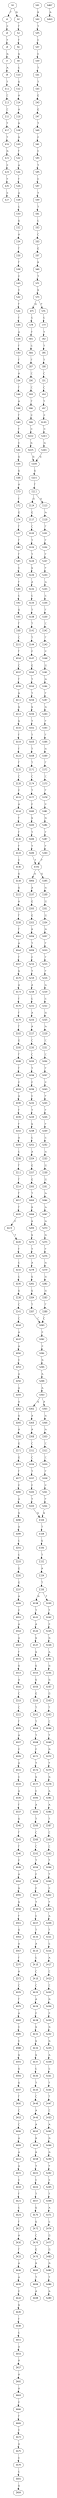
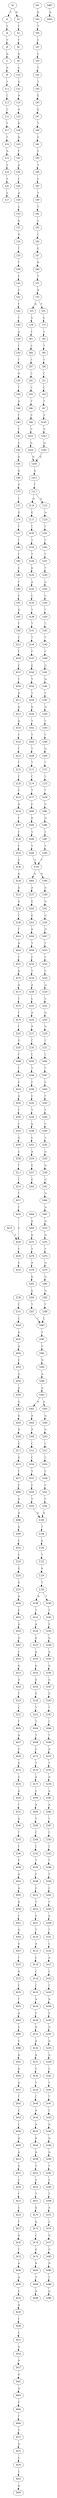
  strict digraph {
    fontname=Nunito
    node [fontname=Nunito]
    edge [fontname=Nunito]
    S0
    S1
    S2
    S3
    S4
    S5
    S6
    S7
    S8
    S9
    S10
    S11
    S12
    S13
    S14
    S15
    S16
    S17
    S18
    S19
    S20
    S21
    S22
    S23
    S24
    S25
    S26
    S27
    S28
    S30
    S32
    S31
    S33
    S34
    S35
    S36
    S37
    S38
    S39
    S40
    S41
    S42
    S43
    S44
    S45
    S46
    S47
    S48
    S49
    S50
    S51
    S52
    S53
    S54
    S55
    S56
    S57
    S58
    S59
    S60
    S61
    S62
    S63
    S64
    S65
    S66
    S67
    S68
    S69
    S70
    S71
    S72
    S73
    S74
    S75
    S76
    S77
    S78
    S79
    S80
    S81
    S82
    S83
    S84
    S85
    S86
    S87
    S88
    S89
    S90
    S91
    S92
    S93
    S94
    S95
    S96
    S97
    S98
    S99
    S100
    S101
    S102
    S103
    S104
    S105
    S106
    S107
    S108
    S109
    S110
    S111
    S112
    S113
    S114
    S115
    S116
    S117
    S118
    S119
    S120
    S121
    S122
    S123
    S124
    S125
    S126
    S127
    S128
    S129
    S130
    S131
    S132
    S133
    S134
    S135
    S136
    S137
    S138
    S139
    S140
    S141
    S142
    S143
    S144
    S145
    S146
    S147
    S148
    S149
    S150
    S151
    S152
    S153
    S154
    S155
    S156
    S157
    S158
    S159
    S160
    S161
    S162
    S163
    S164
    S165
    S166
    S167
    S168
    S169
    S170
    S171
    S172
    S173
    S174
    S175
    S176
    S177
    S178
    S179
    S180
    S181
    S182
    S183
    S184
    S185
    S186
    S187
    S188
    S189
    S190
    S191
    S192
    S193
    n194 [label=S994]
    S195
    S196
    S197
    S198
    S199
    S200
    S201
    S202
    S203
    S204
    S205
    S206
    S207
    S208
    S209
    S210
    S211
    S212
    S213
    S214
    S215
    S216
    S217
    S218
    S219
    S220
    S221
    S222
    S223
    S224
    S225
    S226
    S227
    S228
    S229
    S230
    S231
    S232
    S233
    S234
-   S235
    S236
    S237
    S238
    S239
    S240
    S241
    S242
    S243
    S244
    S245
    S246
    S247
    S248
    S249
    S250
    S251
    S252
    S253
    S254
    S255
    S256
    S257
    S258
    S259
    S260
    S261
    S262
-   S263
    S264
    S265
    S266
    S267
    S268
    S269
    S270
    S271
    S272
    S273
    S274
    S275
    S276
    S277
    S278
    S279
    S280
    S281
    S282
    S283
    S284
    S285
    S286
    S287
    S288
    S289
    S290
    S291
    S292
    S293
    S294
    S295
    S296
    S297
    S298
    S299
    S300
    S301
    S302
    S303
    S304
    S305
    S306
    S307
    S308
    S309
    S310
    S311
    S312
    S313
    S314
    S315
    S316
    S317
    S318
    S319
    S320
    S321
    S322
    S323
    S324
    S325
    S326
    S327
    S328
    S329
    S330
    S331
    S332
    S333
    S334
    S335
    S336
    S337
    S338
    S339
    S340
    S341
    S342
    S343
    S344
    S345
    S346
    S347
    S348
    S349
    S350
    S351
    S352
    S353
    S354
    S355
    S356
    S357
    S358
    S359
    S360
    S361
    S362
    S363
    S364
    S365
    S366
    S367
    S368
    S369
    S370
    S371
    S372
    S373
    S374
    S375
    S376
    S377
    S378
    S379
    S380
    S381
    S382
    S383
    S384
    S385
    S386
    S387
    S388
    S389
    S390
    S391
    S392
    S393
    S394
    S395
    S396
    S397
    S398
    S399
    S400
    S401
    S402
    S403
    S404
    S405
    S406
    S407
    S408
    S409
    S410
    S411
    S412
    S413
    S414
    S415
    S416
    S417
    S418
    S419
    S420
    S421
    S422
    S423
    S424
    S425
    S426
    S427
    S428
    S429
    S430
    S431
    S432
    S433
    S434
    S435
    S436
    S437
    S438
    S439
    S440
    S441
    S442
    S443
    S444
    S445
    S446
    S447
    S448
    S449
    S450
    S451
    S452
    S453
    S454
    S455
    S456
    S457
    S458
    S459
    S460
    S461
    S462
    S463
    S464
    S465
    S466
    S467
    S468
    S469
    S470
    S471
    S472
    S473
    S474
    S475
    S476
    S477
    S478
    S479
    S480
    S481
    S482
    S483
    S484
    S485
    S486
    S488
    S489
    S487
    S490
    S0 -> S1 [label=T]
    S0 -> S2 [label=G]
    S1 -> S3 [label=C]
    S2 -> S4 [label=T]
    S3 -> S5 [label=T]
    S4 -> S6 [label=T]
    S5 -> S7 [label=G]
    S6 -> S8 [label=G]
    S7 -> S9 [label=A]
    S8 -> S10 [label=C]
    S9 -> S11 [label=T]
    S10 -> S12 [label=G]
    S11 -> S13 [label=C]
    S12 -> S14 [label=A]
    S13 -> S15 [label=C]
    S14 -> S16 [label=A]
    S15 -> S17 [label=T]
    S16 -> S18 [label=G]
    S17 -> S19 [label=T]
    S18 -> S20 [label=G]
    S19 -> S21 [label=G]
    S20 -> S22 [label=T]
    S21 -> S23 [label=C]
    S22 -> S24 [label=A]
    S23 -> S25 [label=T]
    S24 -> S26 [label=T]
    S25 -> S27 [label=C]
    S26 -> S28 [label=A]
    S28 -> S30 [label=C]
    S30 -> S32 [label=G]
    S32 -> S34 [label=A]
    S31 -> S33 [label=G]
    S33 -> S35 [label=T]
    S34 -> S36 [label=T]
    S35 -> S37 [label=C]
    S36 -> S38 [label=T]
    S37 -> S39 [label=C]
    S38 -> S40 [label=C]
    S39 -> S41 [label=T]
    S40 -> S42 [label=C]
    S41 -> S43 [label=T]
    S42 -> S44 [label=T]
    S43 -> S45 [label=G]
    S44 -> S46 [label=T]
    S45 -> S47 [label=G]
    S46 -> S48 [label=A]
    S47 -> S49 [label=T]
    S48 -> S50 [label=T]
    S49 -> S51 [label=C]
    S50 -> S52 [label=T]
    S51 -> S53 [label=C]
    S52 -> S54 [label=A]
    S53 -> S55 [label=T]
    S54 -> S56 [label=T]
    S55 -> S57 [label=C]
    S56 -> S58 [label=A]
    S57 -> S59 [label=T]
    S58 -> S60 [label=T]
    S59 -> S61 [label=T]
    S60 -> S62 [label=T]
    S61 -> S63 [label=C]
    S62 -> S64 [label=C]
    S63 -> S65 [label=C]
    S64 -> S66 [label=G]
    S65 -> S67 [label=G]
    S66 -> S68 [label=G]
    S67 -> S69 [label=G]
    S68 -> S70 [label=A]
    S69 -> S71 [label=T]
    S70 -> S72 [label=T]
    S71 -> S73 [label=G]
    S72 -> S74 [label=G]
    S73 -> S75 [label=G]
    S73 -> S76 [label=T]
    S74 -> S77 [label=T]
    S75 -> S78 [label=C]
    S76 -> S79 [label=C]
    S77 -> S80 [label=T]
    S78 -> S81 [label=T]
    S79 -> S82 [label=T]
    S80 -> S83 [label=T]
    S81 -> S84 [label=C]
    S82 -> S85 [label=T]
    S83 -> S86 [label=C]
    S84 -> S87 [label=T]
    S85 -> S88 [label=T]
    S86 -> S89 [label=T]
    S87 -> S90 [label=C]
    S88 -> S91 [label=C]
    S89 -> S92 [label=C]
    S90 -> S93 [label=C]
    S91 -> S94 [label=C]
    S92 -> S95 [label=G]
    S93 -> S96 [label=T]
    S94 -> S97 [label=T]
    S95 -> S98 [label=T]
    S96 -> S99 [label=C]
    S97 -> S100 [label=C]
    S98 -> S101 [label=C]
    S99 -> S102 [label=C]
    S100 -> S103 [label=C]
    S101 -> S104 [label=T]
    S102 -> S105 [label=G]
    S103 -> S106 [label=G]
    S104 -> S107 [label=C]
    S105 -> S108 [label=G]
    S106 -> S108 [label=G]
    S107 -> S109 [label=T]
    S108 -> S110 [label=G]
    S109 -> S111 [label=G]
    S110 -> S112 [label=T]
    S111 -> S113 [label=G]
    S112 -> S114 [label=G]
    S112 -> S115 [label=A]
    S113 -> S116 [label=G]
    S114 -> S117 [label=G]
    S115 -> S118 [label=A]
    S116 -> S119 [label=T]
    S117 -> S120 [label=C]
    S118 -> S121 [label=T]
    S119 -> S122 [label=T]
    S120 -> S123 [label=T]
    S121 -> S124 [label=T]
    S122 -> S125 [label=T]
    S123 -> S126 [label=T]
    S124 -> S127 [label=T]
    S125 -> S128 [label=C]
    S126 -> S129 [label=G]
    S127 -> S130 [label=T]
    S128 -> S131 [label=C]
    S129 -> S132 [label=A]
    S130 -> S133 [label=A]
    S131 -> S134 [label=A]
    S132 -> S135 [label=C]
    S133 -> S136 [label=C]
    S134 -> S137 [label=T]
    S135 -> S138 [label=T]
    S136 -> S139 [label=T]
    S137 -> S140 [label=T]
    S138 -> S141 [label=T]
    S139 -> S142 [label=C]
    S140 -> S143 [label=T]
    S141 -> S144 [label=T]
    S142 -> S145 [label=T]
    S143 -> S146 [label=C]
    S144 -> S147 [label=C]
    S145 -> S148 [label=C]
    S146 -> S149 [label=G]
    S147 -> S150 [label=G]
    S148 -> S151 [label=G]
    S149 -> S152 [label=G]
    S150 -> S153 [label=T]
    S151 -> S154 [label=G]
    S152 -> S155 [label=A]
    S153 -> S156 [label=T]
    S154 -> S157 [label=T]
    S155 -> S158 [label=T]
    S156 -> S159 [label=G]
    S157 -> S160 [label=G]
    S158 -> S161 [label=T]
    S159 -> S162 [label=T]
    S160 -> S163 [label=T]
    S161 -> S164 [label=A]
    S162 -> S165 [label=T]
    S163 -> S166 [label=T]
    S164 -> S167 [label=T]
    S165 -> S168 [label=T]
    S166 -> S169 [label=A]
    S167 -> S170 [label=G]
    S168 -> S171 [label=T]
    S169 -> S172 [label=T]
    S170 -> S173 [label=A]
    S171 -> S174 [label=C]
    S172 -> S175 [label=C]
    S173 -> S176 [label=T]
    S174 -> S177 [label=T]
    S175 -> S178 [label=T]
    S176 -> S179 [label=T]
    S177 -> S180 [label=C]
    S178 -> S181 [label=C]
    S179 -> S182 [label=T]
    S180 -> S183 [label=G]
    S181 -> S184 [label=G]
    S182 -> S185 [label=G]
    S183 -> S186 [label=T]
    S184 -> S187 [label=T]
    S185 -> S188 [label=T]
    S186 -> S189 [label=T]
    S187 -> S190 [label=T]
    S188 -> S191 [label=T]
    S189 -> S192 [label=T]
    S190 -> S192 [label=T]
    S191 -> S193 [label=C]
    S192 -> n194 [label=A]
    S192 -> S195 [label=G]
    S193 -> S196 [label=A]
    n194 -> S197 [label=A]
    S195 -> S198 [label=A]
    S196 -> S199 [label=T]
    S197 -> S200 [label=G]
    S198 -> S201 [label=G]
    S199 -> S202 [label=T]
    S200 -> S203 [label=G]
    S201 -> S204 [label=G]
    S202 -> S205 [label=A]
    S203 -> S206 [label=G]
    S204 -> S207 [label=G]
    S205 -> S208 [label=C]
    S206 -> S209 [label=T]
    S207 -> S210 [label=T]
    S208 -> S211 [label=T]
    S209 -> S212 [label=C]
    S210 -> S213 [label=T]
    S211 -> S214 [label=T]
    S212 -> S215 [label=T]
    S213 -> S216 [label=T]
    S214 -> S217 [label=T]
    S215 -> S218 [label=A]
    S216 -> S219 [label=A]
    S217 -> S220 [label=T]
    S218 -> S221 [label=C]
    S219 -> S222 [label=C]
-   S220 -> S223 [label=C]
+   S220 -> S226 [label=C]
    S221 -> S224 [label=A]
    S222 -> S225 [label=G]
    S223 -> S226 [label=T]
    S224 -> S227 [label=A]
    S225 -> S228 [label=A]
    S226 -> S229 [label=T]
    S227 -> S230 [label=C]
    S228 -> S231 [label=C]
    S229 -> S232 [label=C]
    S230 -> S233 [label=C]
    S231 -> S234 [label=C]
-   S232 -> S235 [label=C]
    S233 -> S236 [label=T]
    S234 -> S237 [label=T]
-   S235 -> S238 [label=G]
    S236 -> S239 [label=C]
    S237 -> S240 [label=C]
    S238 -> S241 [label=C]
    S239 -> S242 [label=C]
    S240 -> S243 [label=T]
    S241 -> S244 [label=C]
    S242 -> S245 [label=T]
    S243 -> S246 [label=T]
    S244 -> S247 [label=A]
    S245 -> S248 [label=G]
    S246 -> S249 [label=T]
    S247 -> S250 [label=A]
    S248 -> S251 [label=C]
    S249 -> S252 [label=C]
    S250 -> S253 [label=C]
    S251 -> S254 [label=A]
    S252 -> S255 [label=A]
    S253 -> S256 [label=A]
    S254 -> S257 [label=G]
    S255 -> S258 [label=G]
    S256 -> S259 [label=A]
    S257 -> S260 [label=G]
    S258 -> S261 [label=G]
    S259 -> S262 [label=A]
-   S260 -> S263 [label=T]
    S261 -> S264 [label=A]
    S262 -> S265 [label=G]
-   S263 -> S266 [label=G]
    S264 -> S267 [label=A]
    S265 -> S268 [label=A]
    S266 -> S269 [label=G]
    S267 -> S270 [label=G]
    S268 -> S271 [label=G]
    S269 -> S272 [label=G]
    S270 -> S273 [label=G]
    S271 -> S274 [label=G]
    S272 -> S275 [label=T]
    S273 -> S276 [label=T]
    S274 -> S277 [label=T]
    S275 -> S278 [label=A]
    S276 -> S279 [label=A]
    S277 -> S280 [label=C]
    S278 -> S281 [label=G]
    S279 -> S282 [label=G]
    S280 -> S283 [label=A]
    S281 -> S284 [label=G]
    S282 -> S285 [label=G]
    S283 -> S286 [label=G]
    S284 -> S287 [label=T]
    S285 -> S288 [label=T]
    S286 -> S289 [label=A]
    S287 -> S290 [label=C]
    S288 -> S290 [label=C]
    S289 -> S291 [label=C]
    S290 -> S292 [label=C]
    S291 -> S293 [label=C]
    S292 -> S294 [label=C]
    S293 -> S295 [label=G]
    S294 -> S296 [label=G]
    S295 -> S297 [label=G]
    S296 -> S298 [label=A]
    S297 -> S299 [label=A]
    S298 -> S300 [label=A]
    S299 -> S301 [label=C]
    S300 -> S302 [label=G]
    S300 -> S303 [label=A]
    S301 -> S304 [label=A]
    S302 -> S305 [label=A]
    S303 -> S306 [label=A]
    S304 -> S307 [label=A]
    S305 -> S308 [label=A]
    S306 -> S309 [label=A]
    S307 -> S310 [label=T]
    S308 -> S311 [label=C]
    S309 -> S312 [label=C]
    S310 -> S313 [label=G]
    S311 -> S314 [label=C]
    S312 -> S315 [label=C]
    S313 -> S316 [label=A]
    S314 -> S317 [label=T]
    S315 -> S318 [label=T]
    S316 -> S319 [label=C]
    S317 -> S320 [label=C]
    S318 -> S321 [label=C]
    S319 -> S322 [label=C]
    S320 -> S323 [label=T]
    S321 -> S324 [label=T]
    S322 -> S325 [label=T]
    S323 -> S326 [label=G]
    S324 -> S326 [label=G]
    S325 -> S327 [label=A]
    S326 -> S328 [label=T]
    S327 -> S329 [label=C]
    S328 -> S330 [label=G]
    S329 -> S331 [label=A]
    S330 -> S332 [label=T]
    S331 -> S333 [label=C]
    S332 -> S334 [label=A]
    S333 -> S335 [label=A]
    S334 -> S336 [label=T]
    S335 -> S337 [label=T]
    S336 -> S338 [label=G]
    S336 -> S339 [label=T]
    S337 -> S340 [label=G]
    S338 -> S341 [label=T]
    S339 -> S342 [label=T]
    S340 -> S343 [label=T]
    S341 -> S344 [label=A]
    S342 -> S345 [label=C]
    S343 -> S346 [label=T]
    S344 -> S347 [label=G]
    S345 -> S348 [label=G]
    S346 -> S349 [label=C]
    S347 -> S350 [label=G]
    S348 -> S351 [label=A]
    S349 -> S352 [label=A]
    S350 -> S353 [label=G]
    S351 -> S354 [label=G]
    S352 -> S355 [label=G]
    S353 -> S356 [label=G]
    S354 -> S357 [label=G]
    S355 -> S358 [label=G]
    S356 -> S359 [label=G]
    S357 -> S360 [label=G]
    S358 -> S361 [label=T]
    S359 -> S362 [label=T]
    S360 -> S363 [label=T]
    S361 -> S364 [label=G]
    S362 -> S365 [label=T]
    S363 -> S366 [label=C]
    S364 -> S367 [label=A]
    S365 -> S368 [label=T]
    S366 -> S369 [label=T]
    S367 -> S370 [label=T]
    S368 -> S371 [label=C]
    S369 -> S372 [label=G]
    S370 -> S373 [label=A]
    S371 -> S374 [label=T]
    S372 -> S375 [label=T]
    S373 -> S376 [label=C]
    S374 -> S377 [label=G]
    S375 -> S378 [label=G]
    S376 -> S379 [label=T]
    S377 -> S380 [label=C]
    S378 -> S381 [label=A]
    S379 -> S382 [label=A]
    S380 -> S383 [label=A]
    S381 -> S384 [label=A]
    S382 -> S385 [label=C]
    S383 -> S386 [label=T]
    S384 -> S387 [label=T]
    S385 -> S388 [label=C]
    S386 -> S389 [label=C]
    S387 -> S390 [label=C]
    S388 -> S391 [label=G]
    S389 -> S392 [label=C]
    S390 -> S393 [label=C]
    S391 -> S394 [label=G]
    S392 -> S395 [label=T]
    S393 -> S396 [label=T]
    S394 -> S397 [label=G]
    S395 -> S398 [label=C]
    S396 -> S399 [label=T]
    S397 -> S400 [label=T]
    S398 -> S401 [label=C]
    S399 -> S402 [label=C]
    S400 -> S403 [label=C]
    S401 -> S404 [label=T]
    S402 -> S405 [label=T]
    S403 -> S406 [label=C]
    S404 -> S407 [label=C]
    S405 -> S408 [label=A]
    S406 -> S409 [label=A]
    S407 -> S410 [label=T]
    S408 -> S411 [label=T]
    S409 -> S412 [label=A]
    S410 -> S413 [label=A]
    S411 -> S414 [label=C]
    S412 -> S415 [label=A]
    S413 -> S416 [label=C]
    S414 -> S417 [label=A]
    S415 -> S418 [label=C]
    S416 -> S419 [label=C]
    S417 -> S420 [label=C]
    S418 -> S421 [label=T]
    S419 -> S422 [label=C]
    S420 -> S423 [label=C]
    S421 -> S424 [label=C]
    S422 -> S425 [label=A]
    S423 -> S426 [label=G]
    S424 -> S427 [label=T]
    S425 -> S428 [label=C]
    S426 -> S429 [label=C]
    S427 -> S430 [label=A]
    S428 -> S431 [label=G]
    S429 -> S432 [label=G]
    S430 -> S433 [label=T]
    S431 -> S434 [label=G]
    S432 -> S435 [label=G]
    S433 -> S436 [label=A]
    S434 -> S437 [label=G]
    S435 -> S438 [label=A]
    S436 -> S439 [label=A]
    S437 -> S440 [label=C]
    S438 -> S441 [label=C]
    S439 -> S442 [label=C]
    S440 -> S443 [label=T]
    S441 -> S444 [label=T]
    S442 -> S445 [label=G]
    S443 -> S446 [label=C]
    S444 -> S447 [label=T]
    S445 -> S448 [label=T]
    S446 -> S449 [label=A]
    S447 -> S450 [label=C]
    S448 -> S451 [label=C]
    S449 -> S452 [label=A]
    S450 -> S453 [label=A]
    S451 -> S454 [label=A]
    S452 -> S455 [label=G]
    S453 -> S456 [label=G]
    S454 -> S457 [label=A]
    S455 -> S458 [label=G]
    S456 -> S459 [label=G]
    S457 -> S460 [label=A]
    S458 -> S461 [label=T]
    S459 -> S462 [label=T]
    S460 -> S463 [label=A]
    S461 -> S464 [label=C]
    S462 -> S465 [label=C]
    S463 -> S466 [label=C]
    S464 -> S467 [label=T]
    S465 -> S468 [label=T]
    S466 -> S469 [label=T]
    S467 -> S470 [label=G]
    S468 -> S471 [label=A]
    S469 -> S472 [label=C]
    S470 -> S473 [label=G]
    S471 -> S474 [label=C]
    S472 -> S475 [label=A]
    S473 -> S476 [label=C]
    S474 -> S477 [label=G]
    S475 -> S478 [label=C]
    S476 -> S479 [label=G]
    S477 -> S480 [label=G]
    S478 -> S481 [label=C]
    S479 -> S482 [label=G]
    S480 -> S483 [label=G]
    S481 -> S484 [label=G]
    S482 -> S485 [label=T]
    S483 -> S486 [label=T]
    S485 -> S488 [label=A]
    S486 -> S489 [label=A]
    S487 -> S490 [label=A]
  }
